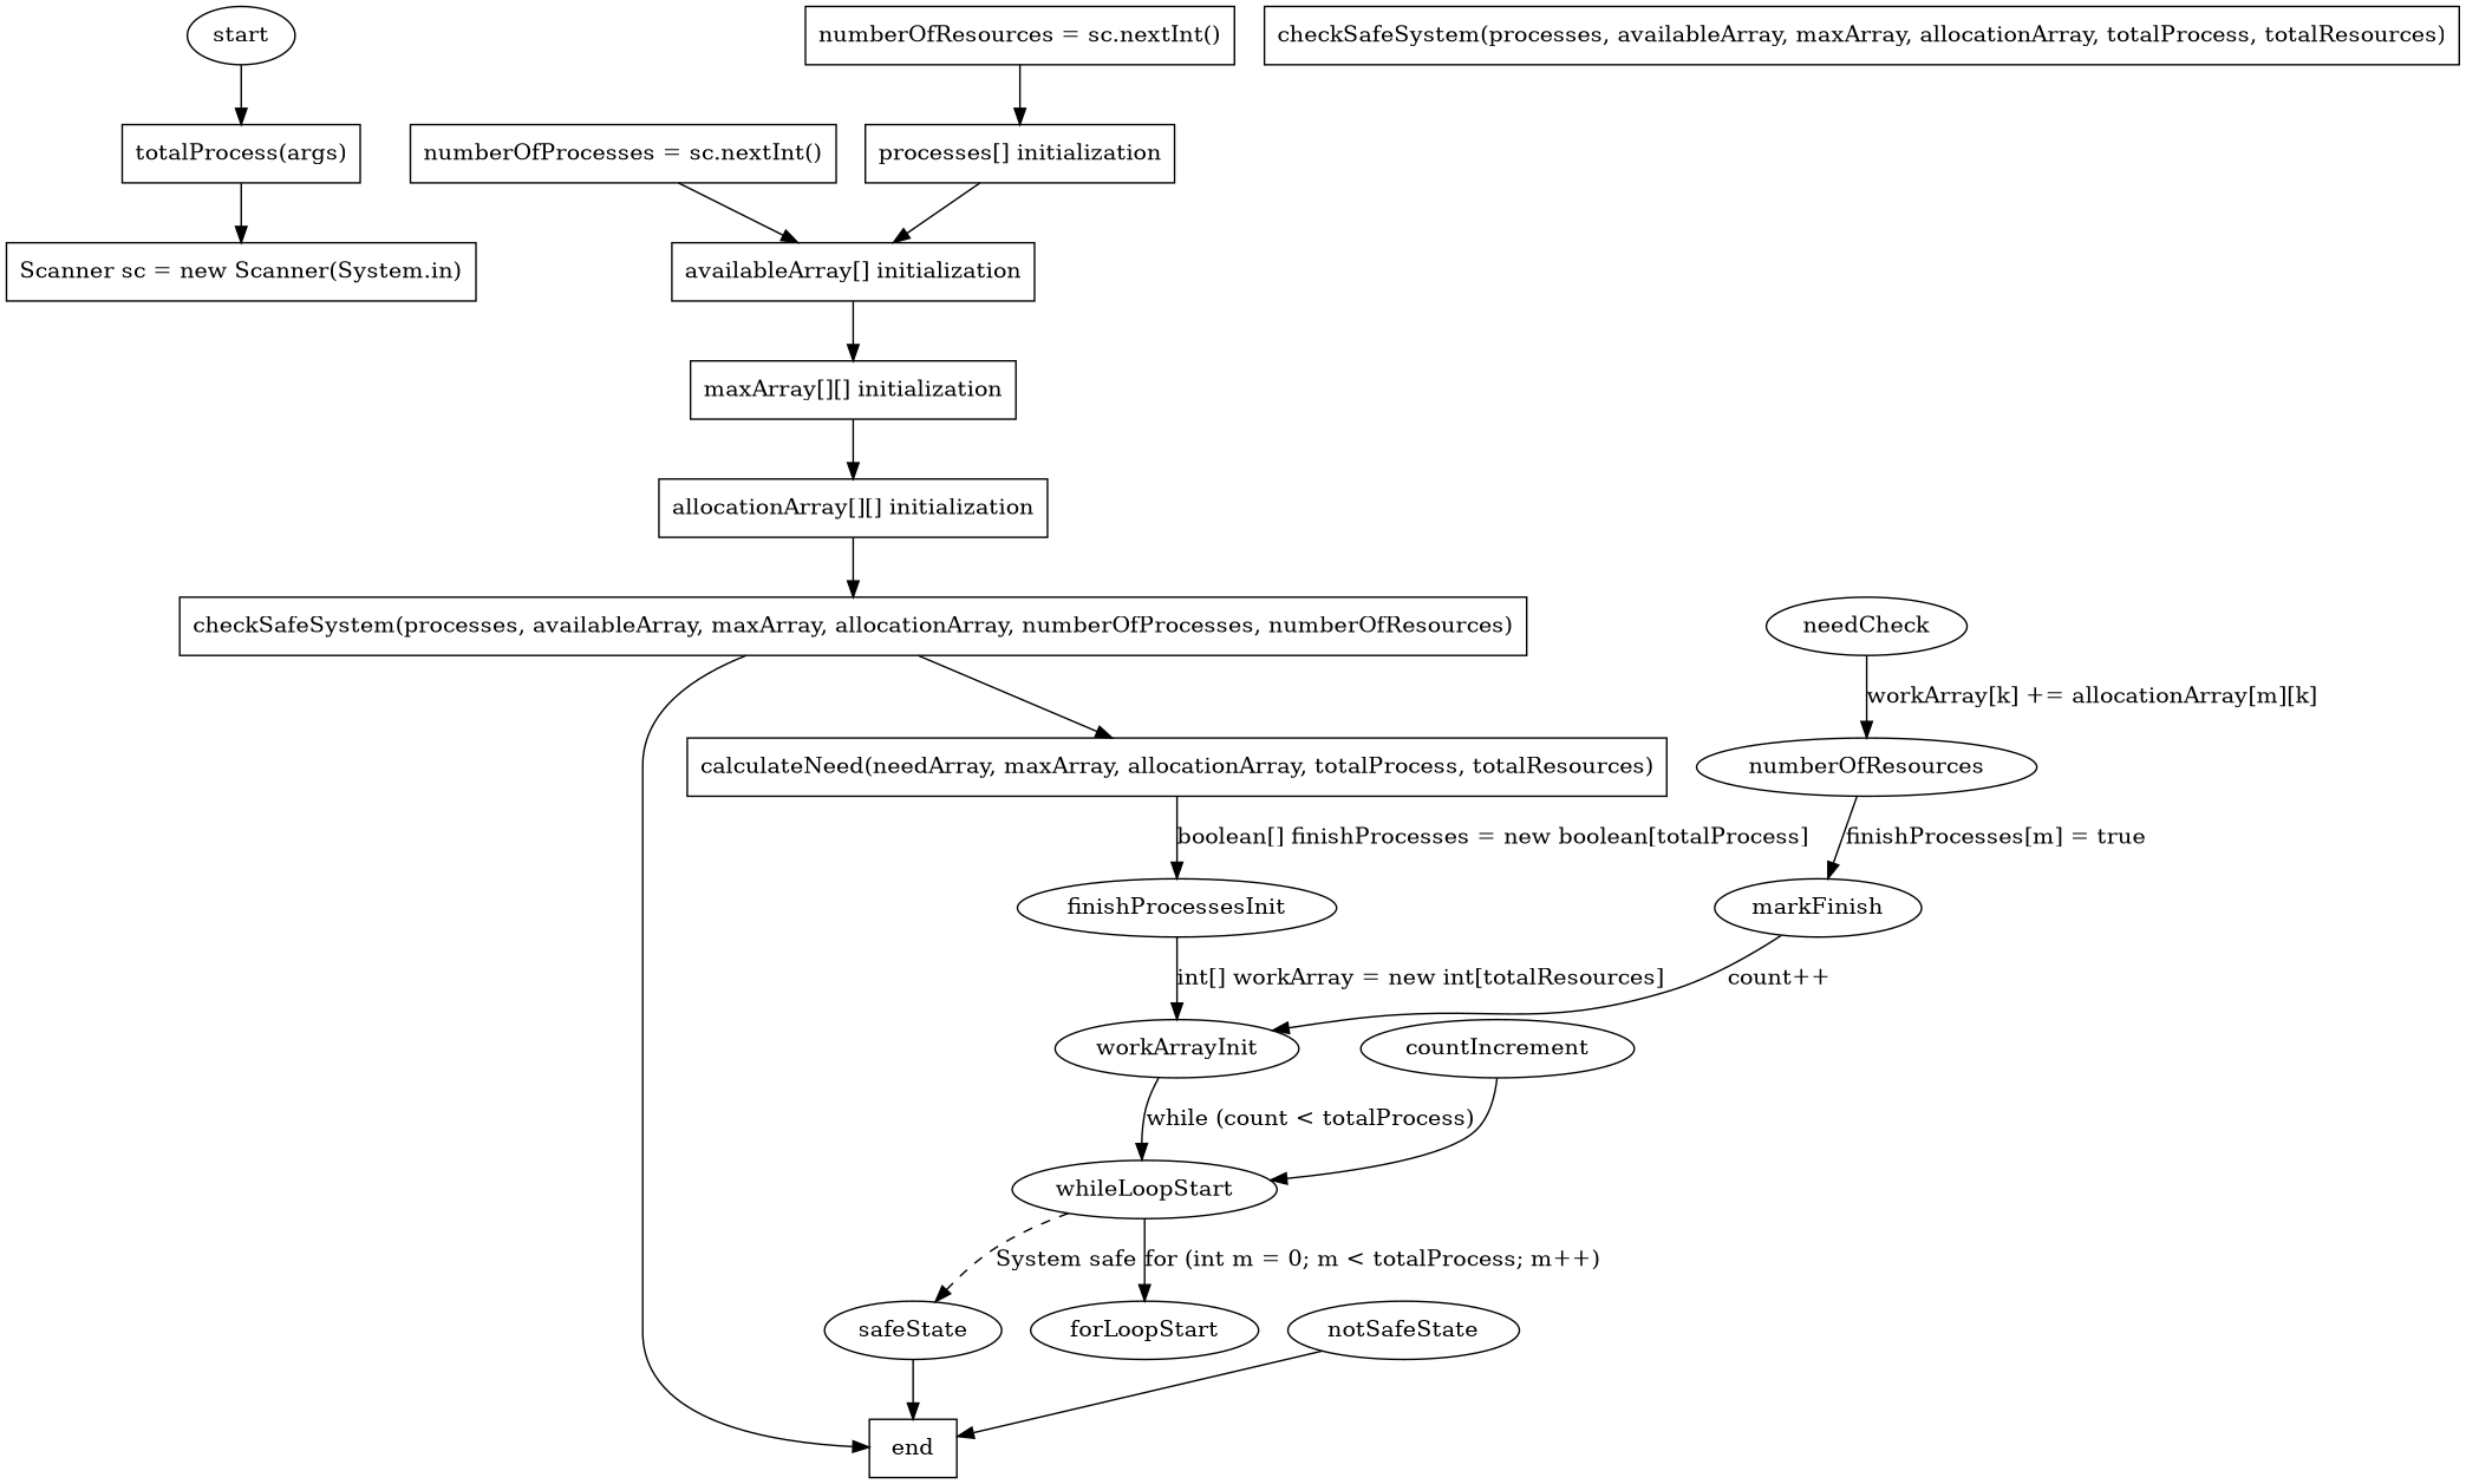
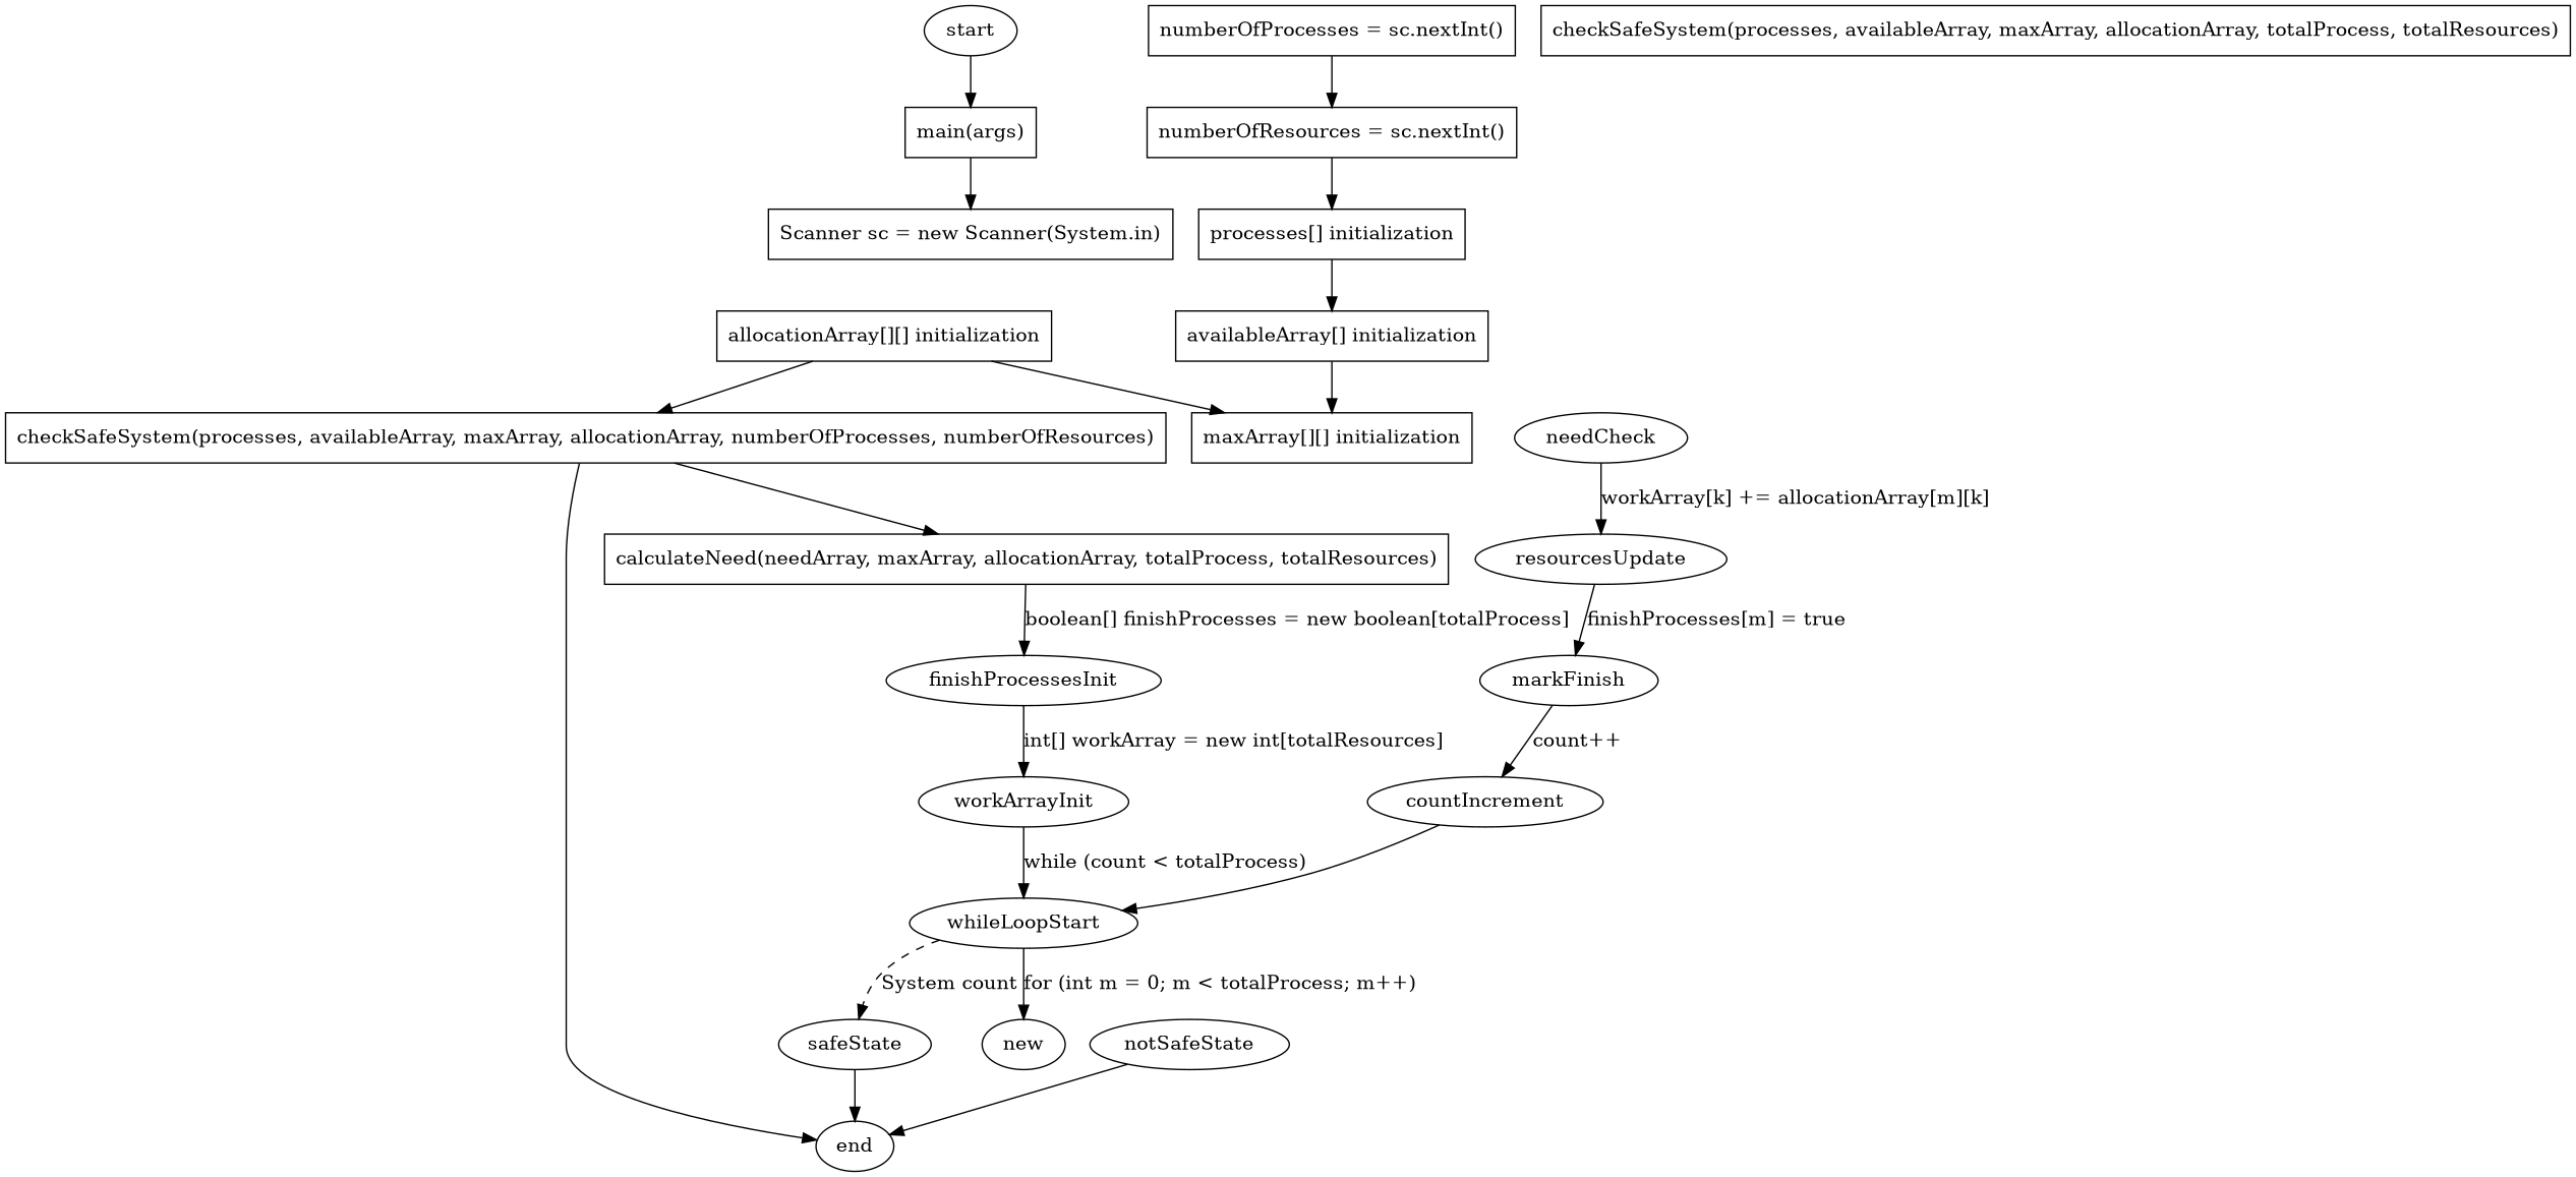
  digraph {
    node [shape=box]
    n1 [label=start shape=ellipse]
-   n2 [label="totalProcess(args)"]
+   n2 [label="main(args)"]
    n3 [label="Scanner sc = new Scanner(System.in)"]
    n4 [label="calculateNeed(needArray, maxArray, allocationArray, totalProcess, totalResources)"]
    finishProcessesInit [shape=""]
    workArrayInit [shape=""]
    n7 [label="checkSafeSystem(processes, availableArray, maxArray, allocationArray, totalProcess, totalResources)"]
    n8 [label="numberOfProcesses = sc.nextInt()"]
    n9 [label="numberOfResources = sc.nextInt()"]
    n10 [label="processes[] initialization"]
    n11 [label="availableArray[] initialization"]
    n12 [label="maxArray[][] initialization"]
    n13 [label="allocationArray[][] initialization"]
    n14 [label="checkSafeSystem(processes, availableArray, maxArray, allocationArray, numberOfProcesses, numberOfResources)"]
-   n15 [label=end]
+   n15 [label=end shape=ellipse]
    whileLoopStart [shape=""]
-   forLoopStart [shape=""]
+   forLoopStart [label=new shape=""]
    safeState [shape=""]
    notSafeState [shape=""]
    needCheck [shape=""]
-   resourcesUpdate [label=numberOfResources shape=""]
+   resourcesUpdate [shape=""]
    markFinish [shape=""]
    countIncrement [shape=""]
    n1 -> n2
    n2 -> n3
    n4 -> finishProcessesInit [label="boolean[] finishProcesses = new boolean[totalProcess]" shape=box]
    finishProcessesInit -> workArrayInit [label="int[] workArray = new int[totalResources]" shape=box]
    workArrayInit -> whileLoopStart [label="while (count < totalProcess)" shape=diamond]
-   n8 -> n11
+   n8 -> n9
    n9 -> n10
    n10 -> n11
    n11 -> n12
-   n12 -> n13
+   n13 -> n12
    n13 -> n14
    n14 -> n4
    n14 -> n15
    whileLoopStart -> forLoopStart [label="for (int m = 0; m < totalProcess; m++)" shape=diamond]
-   whileLoopStart -> safeState [label="System safe" shape=box style=dashed]
+   whileLoopStart -> safeState [label="System count" shape=box style=dashed]
    safeState -> n15
    notSafeState -> n15
    needCheck -> resourcesUpdate [label="workArray[k] += allocationArray[m][k]" shape=box]
    resourcesUpdate -> markFinish [label="finishProcesses[m] = true" shape=box]
-   markFinish -> workArrayInit [label="count++" shape=box]
+   markFinish -> countIncrement [label="count++" shape=box]
    countIncrement -> whileLoopStart
  }
